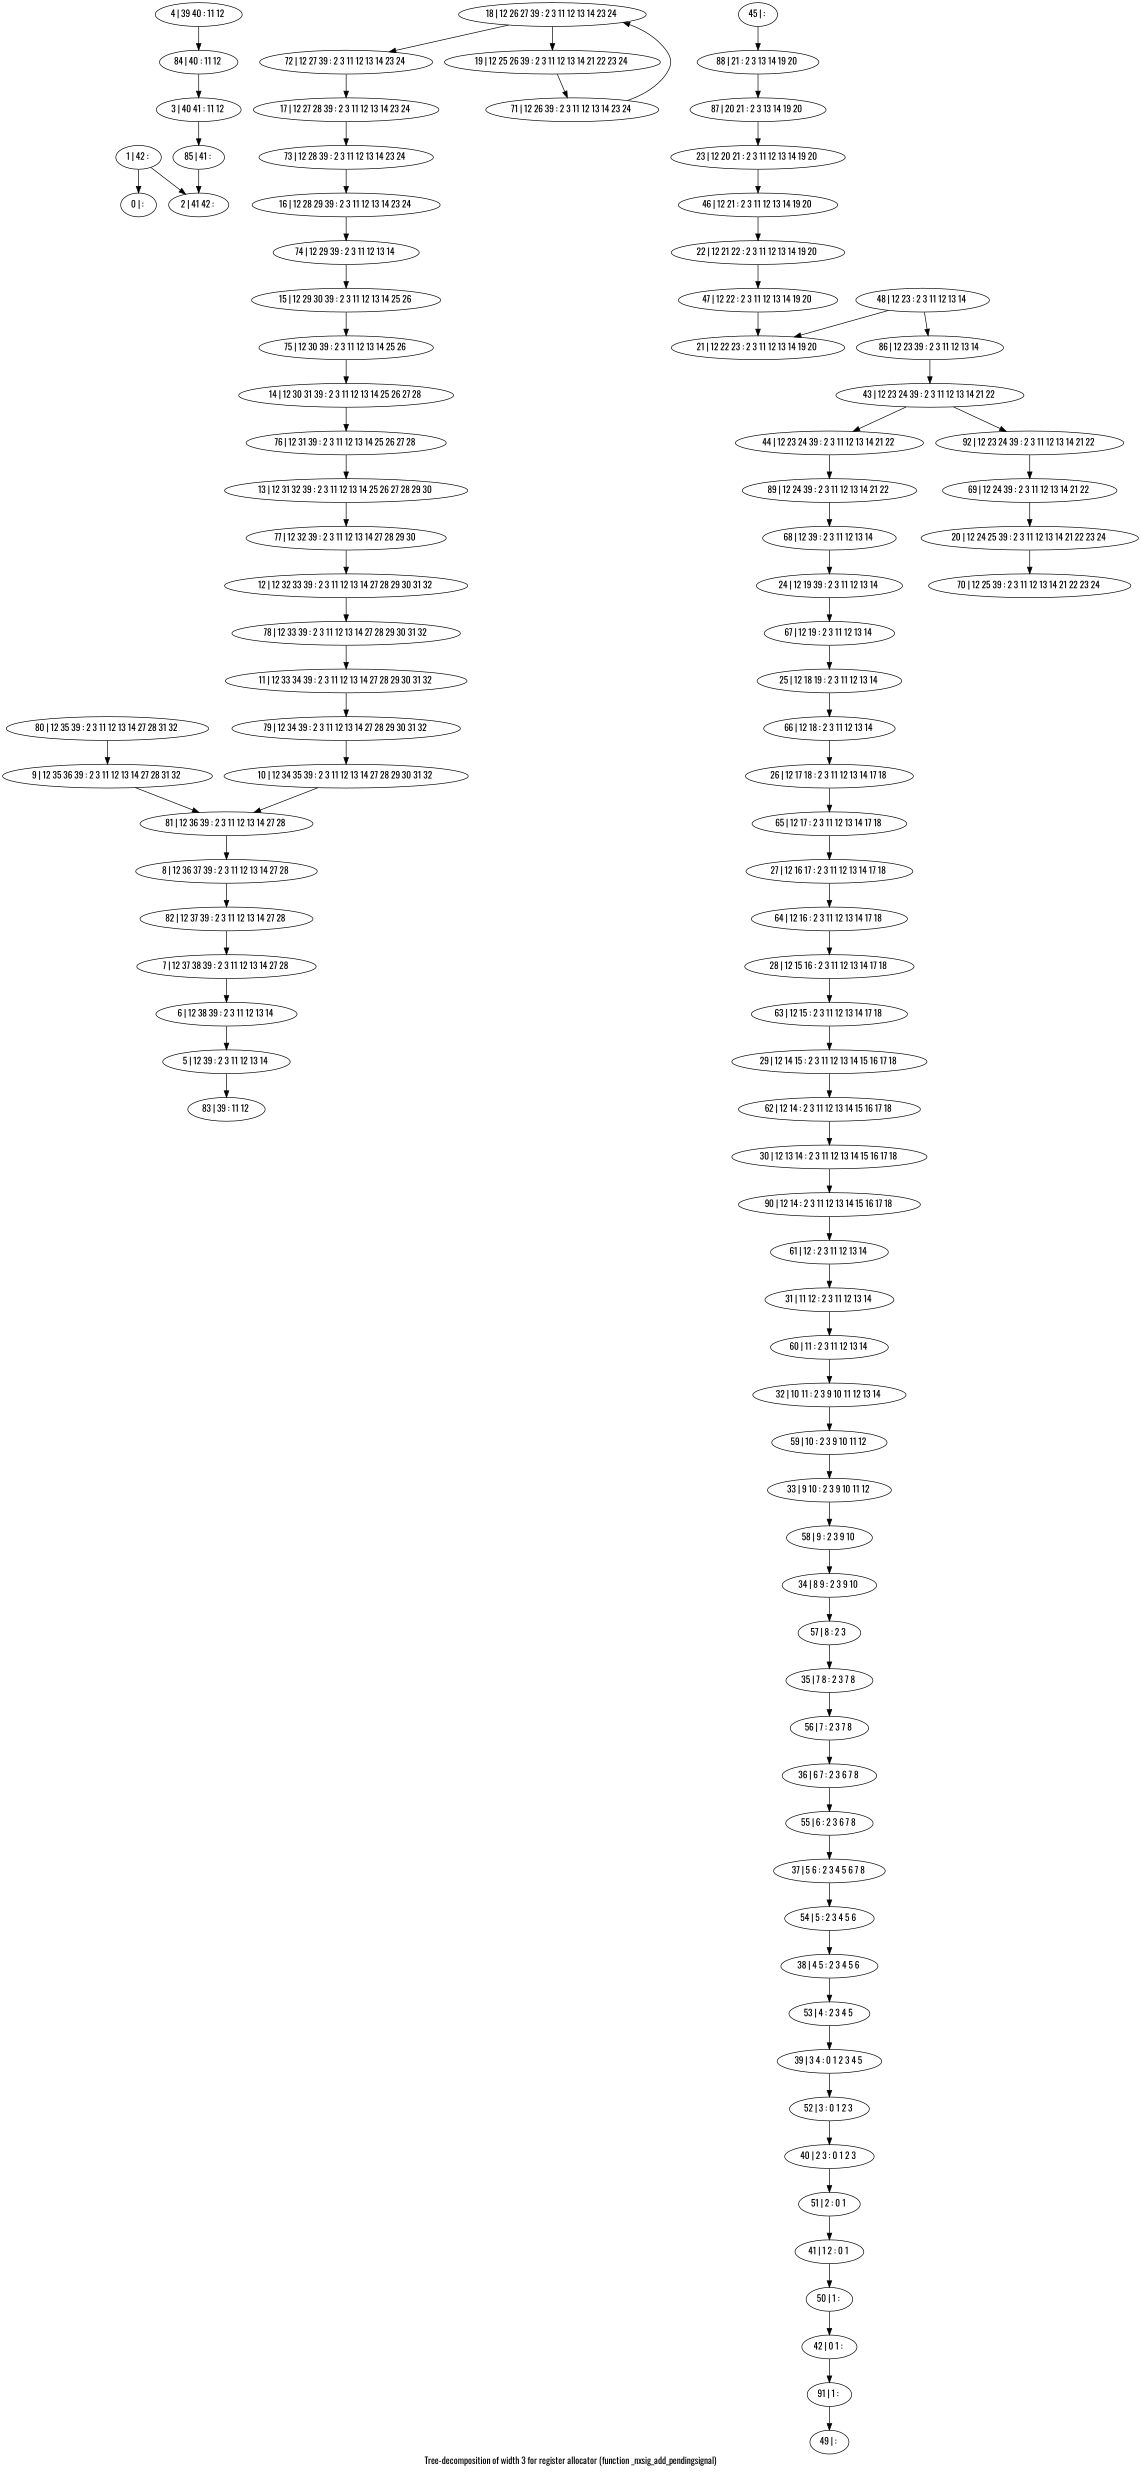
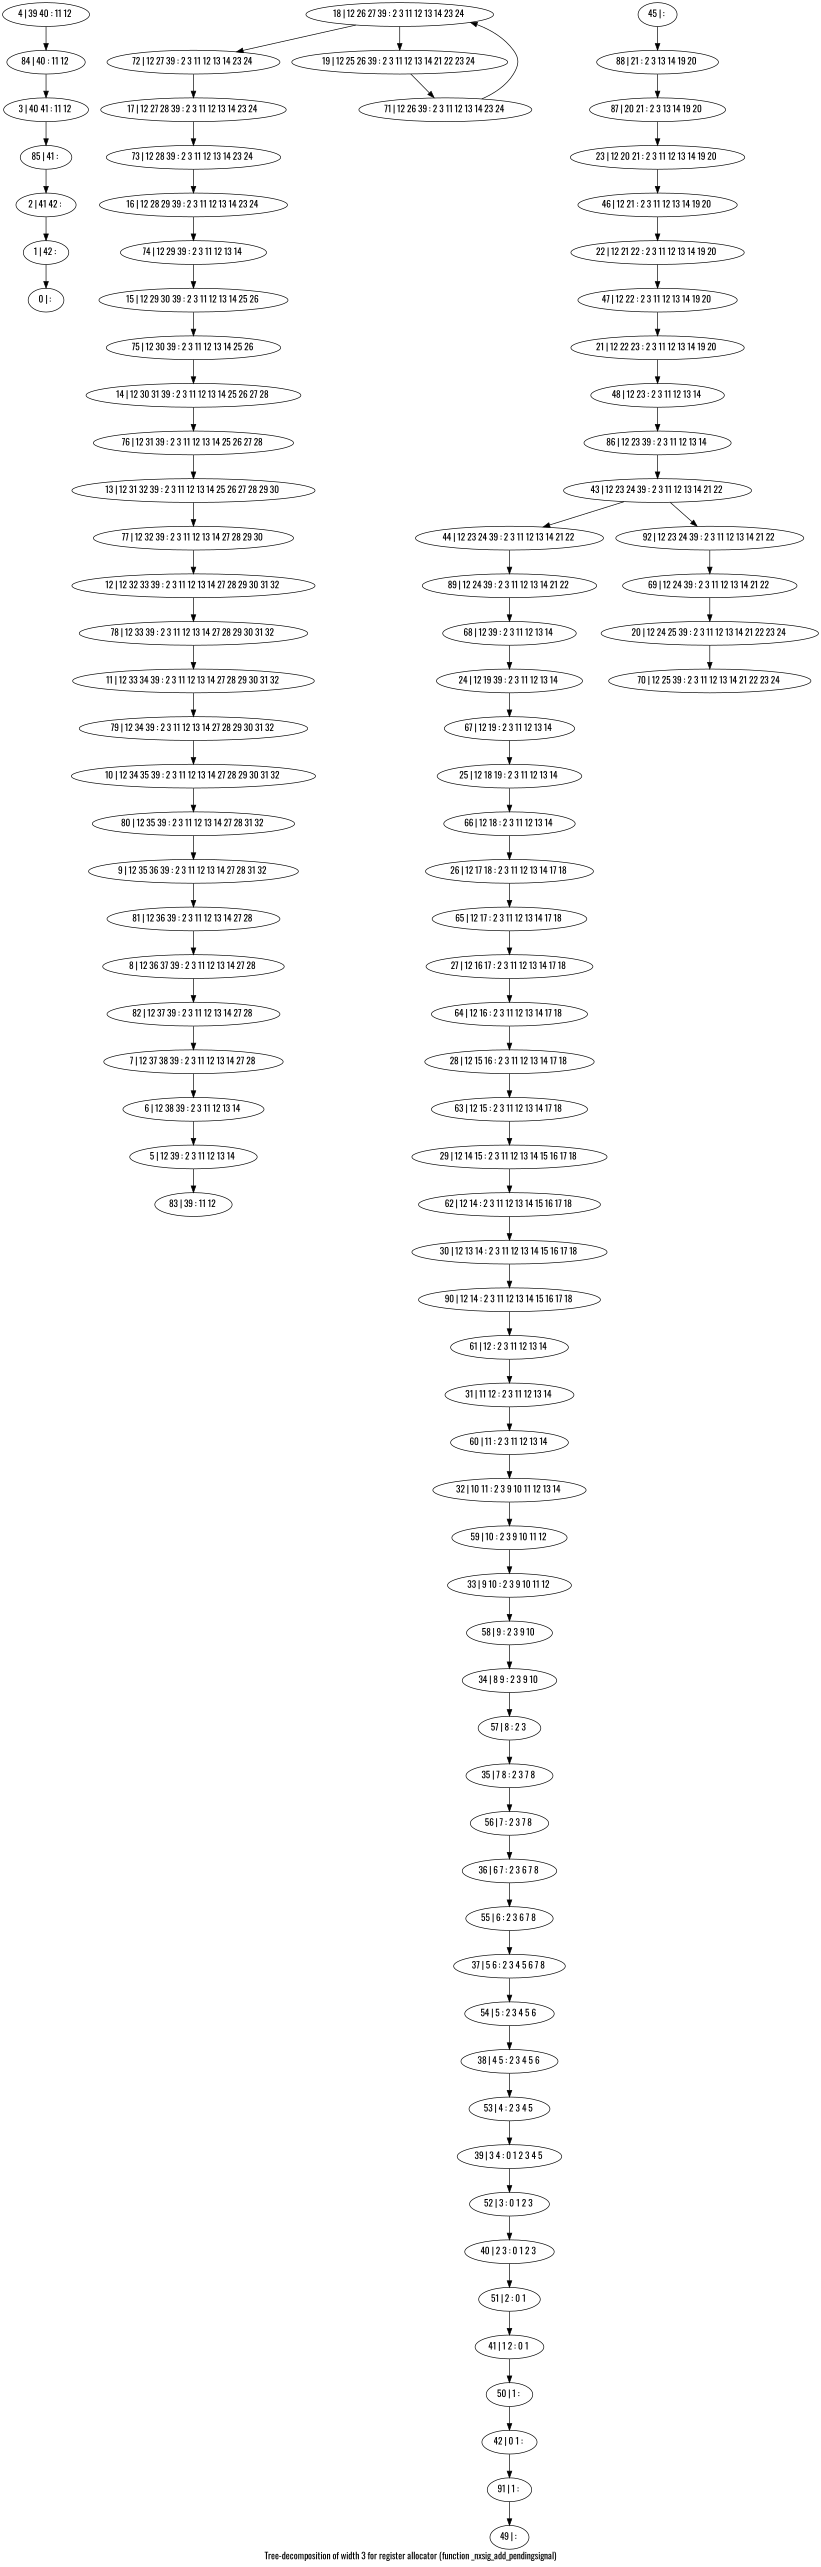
  digraph {
    fontname=Oswald
    label="Tree-decomposition of width 3 for register allocator (function _nxsig_add_pendingsignal)"
    node [fontname=Oswald]
    edge [fontname=Oswald]
    n1 [label="0 | : "]
    n2 [label="1 | 42 : "]
    n3 [label="2 | 41 42 : "]
    n4 [label="3 | 40 41 : 11 12 "]
    n5 [label="85 | 41 : "]
    n6 [label="4 | 39 40 : 11 12 "]
    n7 [label="84 | 40 : 11 12 "]
    n8 [label="5 | 12 39 : 2 3 11 12 13 14 "]
    n9 [label="83 | 39 : 11 12 "]
    n10 [label="6 | 12 38 39 : 2 3 11 12 13 14 "]
    n11 [label="7 | 12 37 38 39 : 2 3 11 12 13 14 27 28 "]
    n12 [label="8 | 12 36 37 39 : 2 3 11 12 13 14 27 28 "]
    n13 [label="82 | 12 37 39 : 2 3 11 12 13 14 27 28 "]
    n14 [label="9 | 12 35 36 39 : 2 3 11 12 13 14 27 28 31 32 "]
    n15 [label="81 | 12 36 39 : 2 3 11 12 13 14 27 28 "]
    n16 [label="10 | 12 34 35 39 : 2 3 11 12 13 14 27 28 29 30 31 32 "]
    n17 [label="80 | 12 35 39 : 2 3 11 12 13 14 27 28 31 32 "]
    n18 [label="11 | 12 33 34 39 : 2 3 11 12 13 14 27 28 29 30 31 32 "]
    n19 [label="79 | 12 34 39 : 2 3 11 12 13 14 27 28 29 30 31 32 "]
    n20 [label="12 | 12 32 33 39 : 2 3 11 12 13 14 27 28 29 30 31 32 "]
    n21 [label="78 | 12 33 39 : 2 3 11 12 13 14 27 28 29 30 31 32 "]
    n22 [label="13 | 12 31 32 39 : 2 3 11 12 13 14 25 26 27 28 29 30 "]
    n23 [label="77 | 12 32 39 : 2 3 11 12 13 14 27 28 29 30 "]
    n24 [label="14 | 12 30 31 39 : 2 3 11 12 13 14 25 26 27 28 "]
    n25 [label="76 | 12 31 39 : 2 3 11 12 13 14 25 26 27 28 "]
    n26 [label="15 | 12 29 30 39 : 2 3 11 12 13 14 25 26 "]
    n27 [label="75 | 12 30 39 : 2 3 11 12 13 14 25 26 "]
    n28 [label="16 | 12 28 29 39 : 2 3 11 12 13 14 23 24 "]
    n29 [label="74 | 12 29 39 : 2 3 11 12 13 14 "]
    n30 [label="17 | 12 27 28 39 : 2 3 11 12 13 14 23 24 "]
    n31 [label="73 | 12 28 39 : 2 3 11 12 13 14 23 24 "]
    n32 [label="18 | 12 26 27 39 : 2 3 11 12 13 14 23 24 "]
    n33 [label="72 | 12 27 39 : 2 3 11 12 13 14 23 24 "]
    n34 [label="19 | 12 25 26 39 : 2 3 11 12 13 14 21 22 23 24 "]
    n35 [label="71 | 12 26 39 : 2 3 11 12 13 14 23 24 "]
    n36 [label="20 | 12 24 25 39 : 2 3 11 12 13 14 21 22 23 24 "]
    n37 [label="70 | 12 25 39 : 2 3 11 12 13 14 21 22 23 24 "]
    n38 [label="21 | 12 22 23 : 2 3 11 12 13 14 19 20 "]
    n39 [label="48 | 12 23 : 2 3 11 12 13 14 "]
    n40 [label="86 | 12 23 39 : 2 3 11 12 13 14 "]
    n41 [label="22 | 12 21 22 : 2 3 11 12 13 14 19 20 "]
    n42 [label="47 | 12 22 : 2 3 11 12 13 14 19 20 "]
    n43 [label="23 | 12 20 21 : 2 3 11 12 13 14 19 20 "]
    n44 [label="46 | 12 21 : 2 3 11 12 13 14 19 20 "]
    n45 [label="24 | 12 19 39 : 2 3 11 12 13 14 "]
    n46 [label="67 | 12 19 : 2 3 11 12 13 14 "]
    n47 [label="25 | 12 18 19 : 2 3 11 12 13 14 "]
    n48 [label="66 | 12 18 : 2 3 11 12 13 14 "]
    n49 [label="26 | 12 17 18 : 2 3 11 12 13 14 17 18 "]
    n50 [label="65 | 12 17 : 2 3 11 12 13 14 17 18 "]
    n51 [label="27 | 12 16 17 : 2 3 11 12 13 14 17 18 "]
    n52 [label="64 | 12 16 : 2 3 11 12 13 14 17 18 "]
    n53 [label="28 | 12 15 16 : 2 3 11 12 13 14 17 18 "]
    n54 [label="63 | 12 15 : 2 3 11 12 13 14 17 18 "]
    n55 [label="29 | 12 14 15 : 2 3 11 12 13 14 15 16 17 18 "]
    n56 [label="62 | 12 14 : 2 3 11 12 13 14 15 16 17 18 "]
    n57 [label="30 | 12 13 14 : 2 3 11 12 13 14 15 16 17 18 "]
    n58 [label="90 | 12 14 : 2 3 11 12 13 14 15 16 17 18 "]
    n59 [label="61 | 12 : 2 3 11 12 13 14 "]
    n60 [label="31 | 11 12 : 2 3 11 12 13 14 "]
    n61 [label="60 | 11 : 2 3 11 12 13 14 "]
    n62 [label="32 | 10 11 : 2 3 9 10 11 12 13 14 "]
    n63 [label="59 | 10 : 2 3 9 10 11 12 "]
    n64 [label="33 | 9 10 : 2 3 9 10 11 12 "]
    n65 [label="58 | 9 : 2 3 9 10 "]
    n66 [label="34 | 8 9 : 2 3 9 10 "]
    n67 [label="57 | 8 : 2 3 "]
    n68 [label="35 | 7 8 : 2 3 7 8 "]
    n69 [label="56 | 7 : 2 3 7 8 "]
    n70 [label="36 | 6 7 : 2 3 6 7 8 "]
    n71 [label="55 | 6 : 2 3 6 7 8 "]
    n72 [label="37 | 5 6 : 2 3 4 5 6 7 8 "]
    n73 [label="54 | 5 : 2 3 4 5 6 "]
    n74 [label="38 | 4 5 : 2 3 4 5 6 "]
    n75 [label="53 | 4 : 2 3 4 5 "]
    n76 [label="39 | 3 4 : 0 1 2 3 4 5 "]
    n77 [label="52 | 3 : 0 1 2 3 "]
    n78 [label="40 | 2 3 : 0 1 2 3 "]
    n79 [label="51 | 2 : 0 1 "]
    n80 [label="41 | 1 2 : 0 1 "]
    n81 [label="50 | 1 : "]
    n82 [label="42 | 0 1 : "]
    n83 [label="91 | 1 : "]
    n84 [label="49 | : "]
    n85 [label="43 | 12 23 24 39 : 2 3 11 12 13 14 21 22 "]
    n86 [label="44 | 12 23 24 39 : 2 3 11 12 13 14 21 22 "]
    n87 [label="92 | 12 23 24 39 : 2 3 11 12 13 14 21 22 "]
    n88 [label="89 | 12 24 39 : 2 3 11 12 13 14 21 22 "]
    n89 [label="69 | 12 24 39 : 2 3 11 12 13 14 21 22 "]
    n90 [label="68 | 12 39 : 2 3 11 12 13 14 "]
    n91 [label="45 | : "]
    n92 [label="88 | 21 : 2 3 13 14 19 20 "]
    n93 [label="87 | 20 21 : 2 3 13 14 19 20 "]
    n2 -> n1
-   n2 -> n3
+   n3 -> n2
    n4 -> n5
    n5 -> n3
    n6 -> n7
    n7 -> n4
    n8 -> n9
    n10 -> n8
    n11 -> n10
    n12 -> n13
    n13 -> n11
    n14 -> n15
    n15 -> n12
-   n16 -> n15
+   n16 -> n17
    n17 -> n14
    n18 -> n19
    n19 -> n16
    n20 -> n21
    n21 -> n18
    n22 -> n23
    n23 -> n20
    n24 -> n25
    n25 -> n22
    n26 -> n27
    n27 -> n24
    n28 -> n29
    n29 -> n26
    n30 -> n31
    n31 -> n28
    n32 -> n33
    n32 -> n34
    n33 -> n30
    n34 -> n35
    n35 -> n32
    n36 -> n37
-   n39 -> n38
+   n38 -> n39
    n39 -> n40
    n40 -> n85
    n41 -> n42
    n42 -> n38
    n43 -> n44
    n44 -> n41
    n45 -> n46
    n46 -> n47
    n47 -> n48
    n48 -> n49
    n49 -> n50
    n50 -> n51
    n51 -> n52
    n52 -> n53
    n53 -> n54
    n54 -> n55
    n55 -> n56
    n56 -> n57
    n57 -> n58
    n58 -> n59
    n59 -> n60
    n60 -> n61
    n61 -> n62
    n62 -> n63
    n63 -> n64
    n64 -> n65
    n65 -> n66
    n66 -> n67
    n67 -> n68
    n68 -> n69
    n69 -> n70
    n70 -> n71
    n71 -> n72
    n72 -> n73
    n73 -> n74
    n74 -> n75
    n75 -> n76
    n76 -> n77
    n77 -> n78
    n78 -> n79
    n79 -> n80
    n80 -> n81
    n81 -> n82
    n82 -> n83
    n83 -> n84
    n85 -> n86
    n85 -> n87
    n86 -> n88
    n87 -> n89
    n88 -> n90
    n89 -> n36
    n90 -> n45
    n91 -> n92
    n92 -> n93
    n93 -> n43
  }
